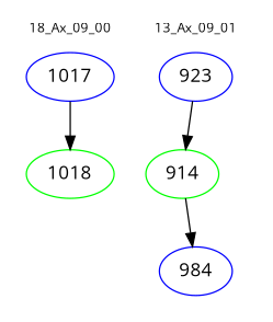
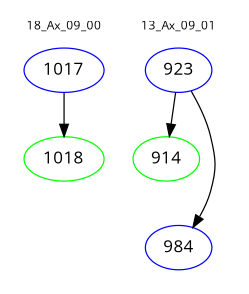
  digraph {
    fontname="Open Sans"
    node [color=blue fontname="Open Sans"]
    edge [color=black fontname="Open Sans"]
    n1 [label=1017]
    n2 [color=green label=1018]
    n3 [label=923]
    n4 [color=green label=914]
    n5 [label=984]
    subgraph cluster_1 {
      color=white
      fontsize=10
      label="18_Ax_09_00"
      n1
      n2
    }
    subgraph cluster_2 {
      color=white
      fontsize=10
      label="13_Ax_09_01"
      n3
      n4
      n5
    }
    n1 -> n2
    n3 -> n4
-   n4 -> n5
+   n3 -> n5
  }
